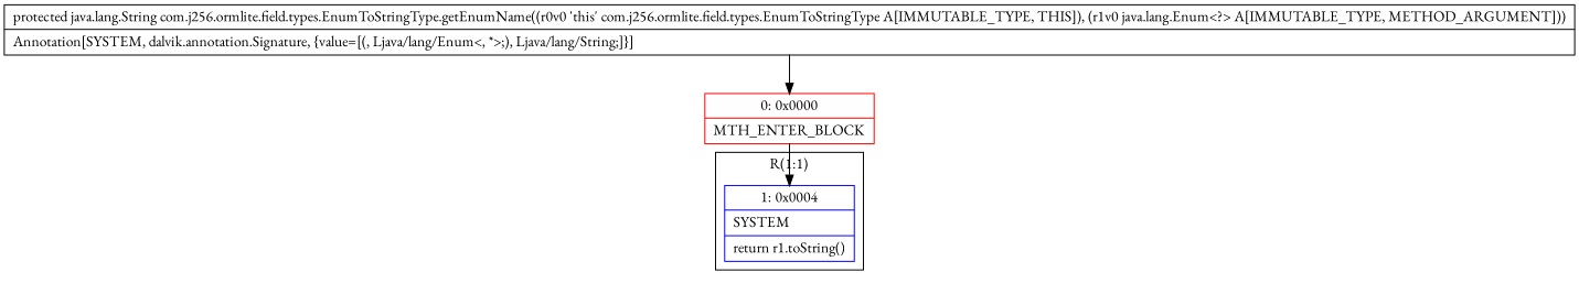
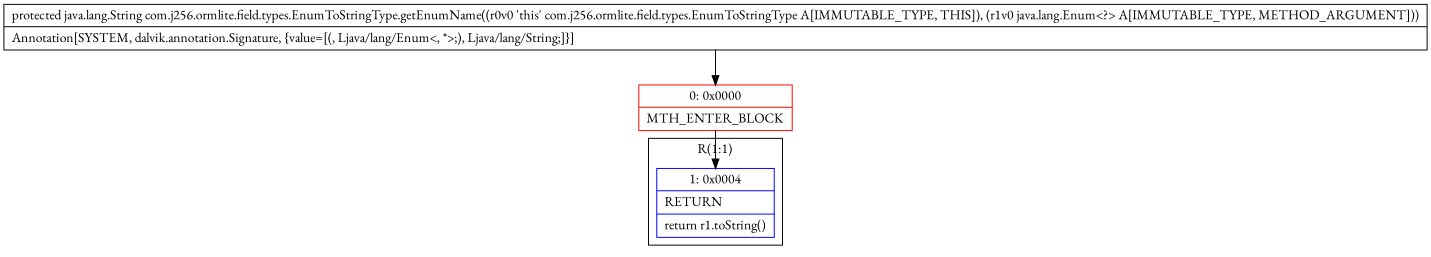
  digraph {
    fontname="EB Garamond"
    node [shape=record fontname="EB Garamond"]
    edge [fontname="EB Garamond"]
-   n1 [color=blue label="{1\:\ 0x0004|SYSTEM\l|return r1.toString()\l}"]
+   n1 [color=blue label="{1\:\ 0x0004|RETURN\l|return r1.toString()\l}"]
    n2 [color=red label="{0\:\ 0x0000|MTH_ENTER_BLOCK\l}"]
    n3 [label="{protected java.lang.String com.j256.ormlite.field.types.EnumToStringType.getEnumName((r0v0 'this' com.j256.ormlite.field.types.EnumToStringType A[IMMUTABLE_TYPE, THIS]), (r1v0 java.lang.Enum\<?\> A[IMMUTABLE_TYPE, METHOD_ARGUMENT]))  | Annotation[SYSTEM, dalvik.annotation.Signature, \{value=[(, Ljava\/lang\/Enum\<, *\>;), Ljava\/lang\/String;]\}]\l}"]
    subgraph cluster_1 {
      label="R(1:1)"
      n1
    }
    n2 -> n1
    n3 -> n2
  }
